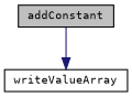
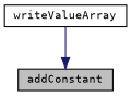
  digraph {
    rankdir=TB
    fontname="DejaVu Sans Mono"
    node [color=black fontname="DejaVu Sans Mono" fontsize=10 shape=record style=filled]
    n1 [fillcolor=grey75 fontcolor=black height=0.2 label=addConstant width=0.4]
    n2 [fillcolor=white height=0.2 label=writeValueArray width=0.4]
-   n1 -> n2 [color=midnightblue fontname="DejaVu Sans Mono" fontsize=10 labelfontname=Helvetica labelfontsize=10 style=solid]
+   n2 -> n1 [color=midnightblue fontname="DejaVu Sans Mono" fontsize=10 labelfontname=Helvetica labelfontsize=10 style=solid]
  }
